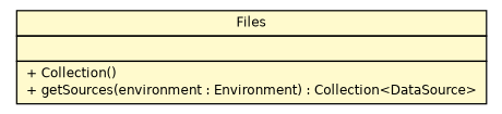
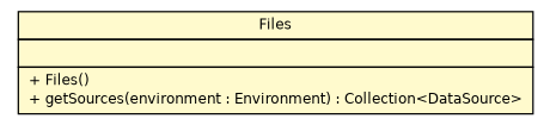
  digraph {
    nodesep=0.25
    ranksep=0.5
-   n1 [fontcolor=black fontname=Helvetica fontsize=10.0 label=<<table title="com.qulice.pmd.Files" border="0" cellborder="1" cellspacing="0" cellpadding="2" port="p" bgcolor="lemonChiffon" href="./Files.html"> 		<tr><td><table border="0" cellspacing="0" cellpadding="1"> <tr><td align="center" balign="center"> Files </td></tr> 		</table></td></tr> 		<tr><td><table border="0" cellspacing="0" cellpadding="1"> <tr><td align="left" balign="left">  </td></tr> 		</table></td></tr> 		<tr><td><table border="0" cellspacing="0" cellpadding="1"> <tr><td align="left" balign="left"> + Collection() </td></tr> <tr><td align="left" balign="left"> + getSources(environment : Environment) : Collection&lt;DataSource&gt; </td></tr> 		</table></td></tr> 		</table>> shape=plaintext]
+   n1 [fontcolor=black fontname=Helvetica fontsize=10.0 label=<<table title="com.qulice.pmd.Files" border="0" cellborder="1" cellspacing="0" cellpadding="2" port="p" bgcolor="lemonChiffon" href="./Files.html"> 		<tr><td><table border="0" cellspacing="0" cellpadding="1"> <tr><td align="center" balign="center"> Files </td></tr> 		</table></td></tr> 		<tr><td><table border="0" cellspacing="0" cellpadding="1"> <tr><td align="left" balign="left">  </td></tr> 		</table></td></tr> 		<tr><td><table border="0" cellspacing="0" cellpadding="1"> <tr><td align="left" balign="left"> + Files() </td></tr> <tr><td align="left" balign="left"> + getSources(environment : Environment) : Collection&lt;DataSource&gt; </td></tr> 		</table></td></tr> 		</table>> shape=plaintext]
  }
